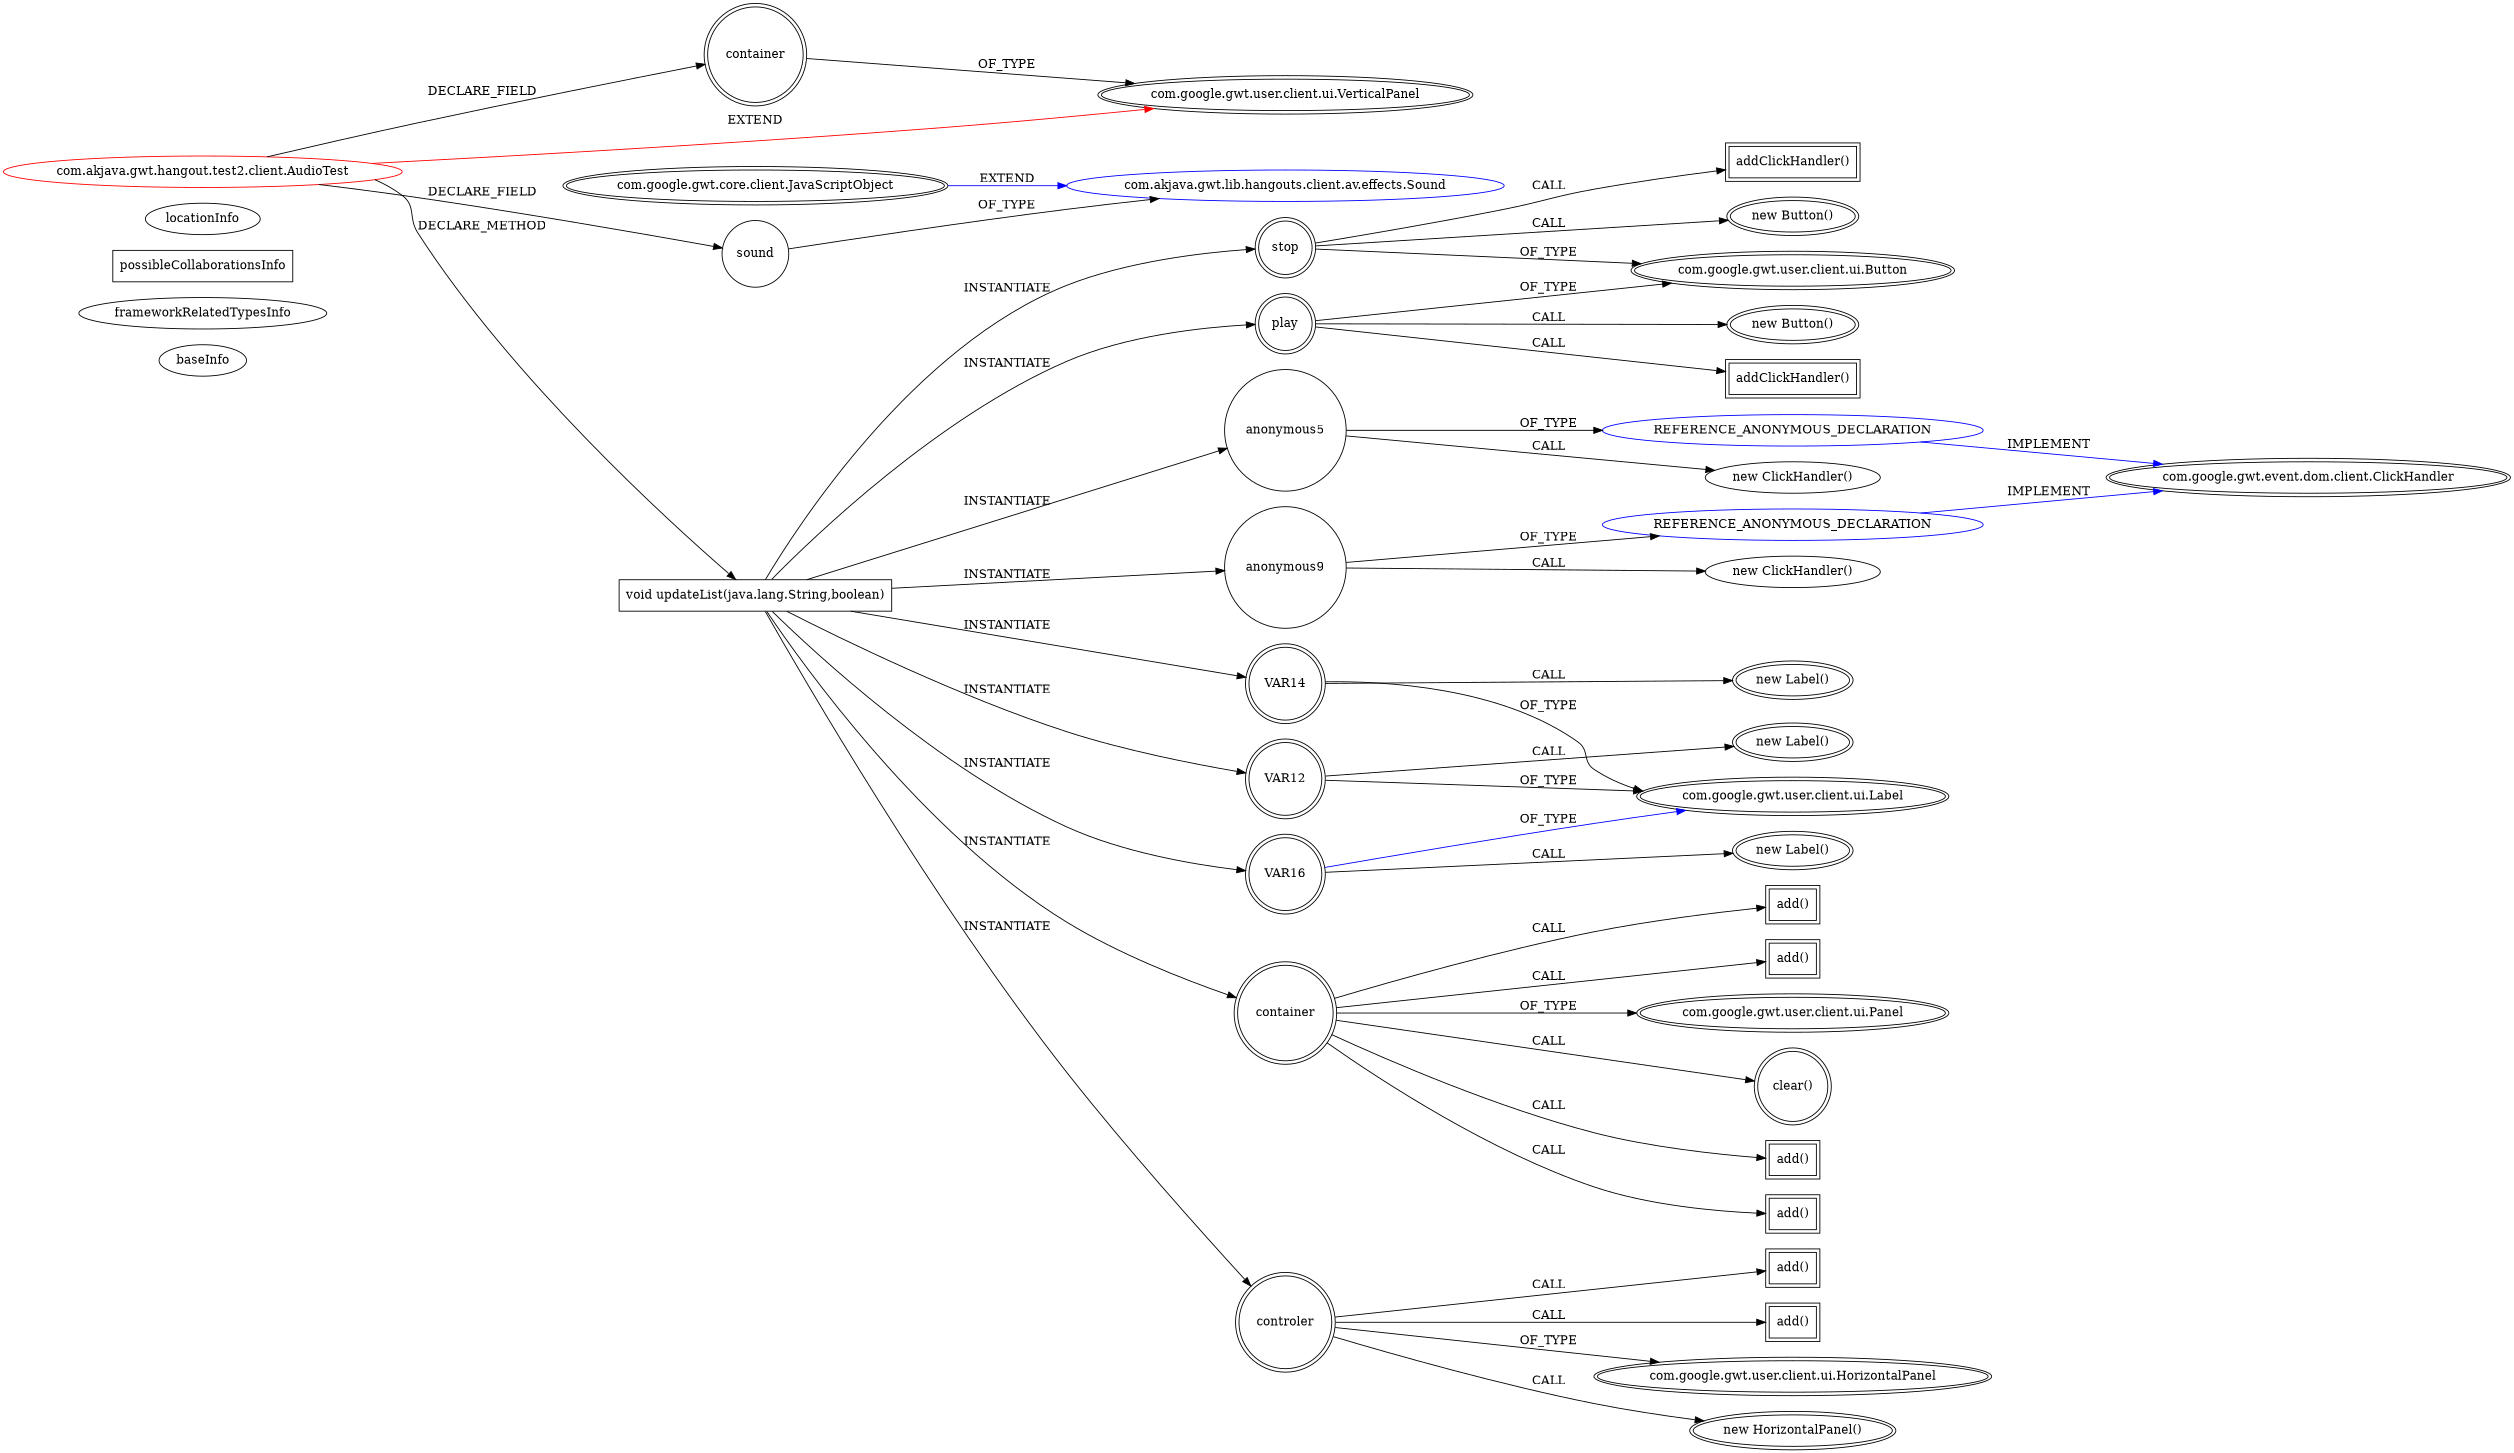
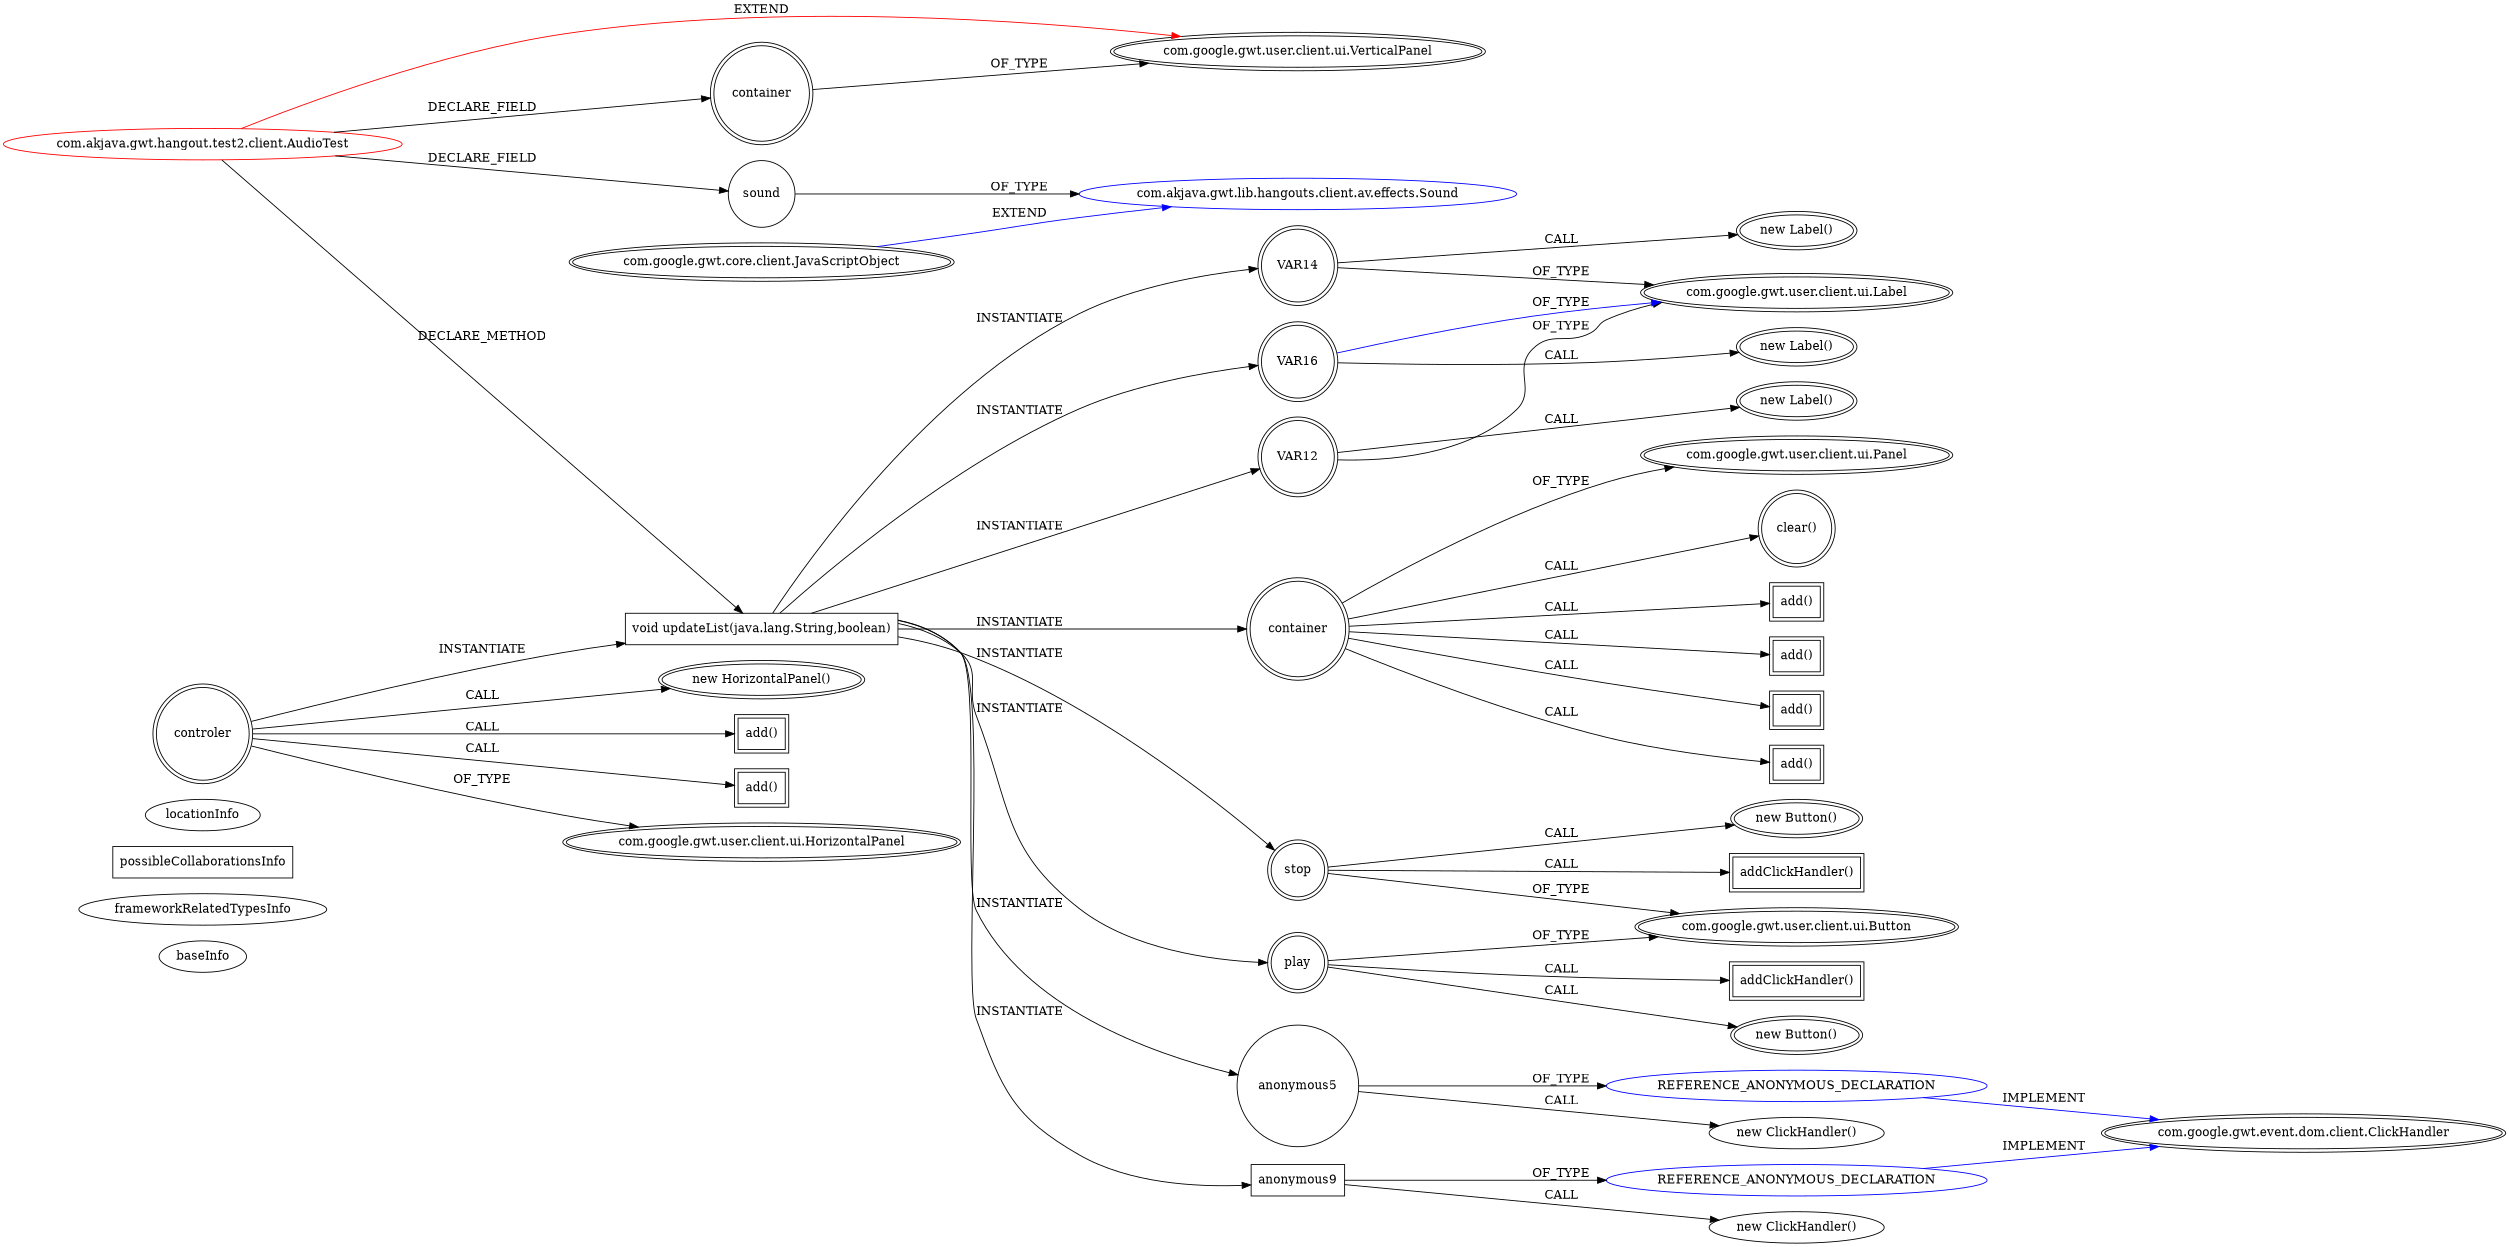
  digraph {
    rankdir=LR
    node [isFrameworkType=true vertexType=VARIABLE_EXPRESION peripheries=2]
    baseInfo [category=extension_graph graphId=538 isAnonymous=false possibleRelation=true isFrameworkType="" vertexType="" peripheries=""]
    frameworkRelatedTypesInfo [0="com.google.gwt.user.client.ui.VerticalPanel" isFrameworkType="" vertexType="" peripheries=""]
    possibleCollaborationsInfo [0="538~FIELD_DECLARATION-~com.google.gwt.user.client.ui.VerticalPanel ~com.google.gwt.core.client.JavaScriptObject ~false~false" 1="538~CLIENT_METHOD_DECLARATION-INSTANTIATION-~com.google.gwt.user.client.ui.VerticalPanel ~com.google.gwt.event.dom.client.ClickHandler ~false~true" shape=box isFrameworkType="" vertexType="" peripheries=""]
    locationInfo [contextSignature=AudioTest filePath="/akjava-GWT-Hangouts/GWT-Hangouts-master/apps/hangout-test/src/com/akjava/gwt/hangout/test2/client/AudioTest.java" graphId=538 projectName="akjava-GWT-Hangouts" isFrameworkType="" vertexType="" peripheries=""]
    n5 [color=red isFrameworkType=false label="com.akjava.gwt.hangout.test2.client.AudioTest" vertexType=ROOT_CLIENT_CLASS_DECLARATION peripheries=""]
    n6 [label="com.google.gwt.user.client.ui.VerticalPanel" vertexType=FRAMEWORK_CLASS_TYPE]
    n7 [label=container shape=circle vertexType=FIELD_DECLARATION]
    n8 [isFrameworkType=false label=sound shape=circle vertexType=FIELD_DECLARATION peripheries=""]
    n9 [isFrameworkType=false label="void updateList(java.lang.String,boolean)" shape=box vertexType=CLIENT_METHOD_DECLARATION peripheries=""]
    n10 [color=blue isFrameworkType=false label="com.akjava.gwt.lib.hangouts.client.av.effects.Sound" vertexType=REFERENCE_CLIENT_CLASS_DECLARATION peripheries=""]
    n11 [label=container shape=circle]
    n12 [label=controler shape=circle]
    n13 [label=play shape=circle]
    n14 [isFrameworkType=false label=anonymous5 shape=circle peripheries=""]
    n15 [label=stop shape=circle]
-   n16 [isFrameworkType=false label=anonymous9 shape=circle peripheries=""]
+   n16 [isFrameworkType=false label=anonymous9 shape=box peripheries=""]
    n17 [label=VAR12 shape=circle]
    n18 [label=VAR14 shape=circle]
    n19 [label=VAR16 shape=circle]
    n20 [label="com.google.gwt.core.client.JavaScriptObject" vertexType=FRAMEWORK_CLASS_TYPE]
    n21 [label="com.google.gwt.user.client.ui.Panel" vertexType=FRAMEWORK_CLASS_TYPE]
    n22 [label="clear()" shape=circle vertexType=INSIDE_CALL]
    n23 [label="add()" shape=box vertexType=INSIDE_CALL]
    n24 [label="add()" shape=box vertexType=INSIDE_CALL]
    n25 [label="add()" shape=box vertexType=INSIDE_CALL]
    n26 [label="add()" shape=box vertexType=INSIDE_CALL]
    n27 [label="com.google.gwt.user.client.ui.HorizontalPanel" vertexType=FRAMEWORK_CLASS_TYPE]
    n28 [label="new HorizontalPanel()" vertexType=CONSTRUCTOR_CALL]
    n29 [label="add()" shape=box vertexType=INSIDE_CALL]
    n30 [label="add()" shape=box vertexType=INSIDE_CALL]
    n31 [label="com.google.gwt.user.client.ui.Button" vertexType=FRAMEWORK_CLASS_TYPE]
    n32 [label="new Button()" vertexType=CONSTRUCTOR_CALL]
    n33 [label="addClickHandler()" shape=box vertexType=INSIDE_CALL]
    n34 [color=blue isFrameworkType=false label=REFERENCE_ANONYMOUS_DECLARATION vertexType=REFERENCE_ANONYMOUS_DECLARATION peripheries=""]
    n35 [isFrameworkType=false label="new ClickHandler()" vertexType=CONSTRUCTOR_CALL peripheries=""]
    n36 [label="new Button()" vertexType=CONSTRUCTOR_CALL]
    n37 [label="addClickHandler()" shape=box vertexType=INSIDE_CALL]
    n38 [color=blue isFrameworkType=false label=REFERENCE_ANONYMOUS_DECLARATION vertexType=REFERENCE_ANONYMOUS_DECLARATION peripheries=""]
    n39 [isFrameworkType=false label="new ClickHandler()" vertexType=CONSTRUCTOR_CALL peripheries=""]
    n40 [label="com.google.gwt.user.client.ui.Label" vertexType=FRAMEWORK_CLASS_TYPE]
    n41 [label="new Label()" vertexType=CONSTRUCTOR_CALL]
    n42 [label="new Label()" vertexType=CONSTRUCTOR_CALL]
    n43 [label="new Label()" vertexType=CONSTRUCTOR_CALL]
    n44 [label="com.google.gwt.event.dom.client.ClickHandler" vertexType=FRAMEWORK_INTERFACE_TYPE]
    n5 -> n6 [color=red label=EXTEND]
    n5 -> n7 [label=DECLARE_FIELD]
    n5 -> n8 [label=DECLARE_FIELD]
    n5 -> n9 [label=DECLARE_METHOD]
    n7 -> n6 [label=OF_TYPE]
    n8 -> n10 [label=OF_TYPE]
    n9 -> n11 [label=INSTANTIATE]
-   n9 -> n12 [label=INSTANTIATE]
+   n12 -> n9 [label=INSTANTIATE]
    n9 -> n13 [label=INSTANTIATE]
    n9 -> n14 [label=INSTANTIATE]
    n9 -> n15 [label=INSTANTIATE]
    n9 -> n16 [label=INSTANTIATE]
    n9 -> n17 [label=INSTANTIATE]
    n9 -> n18 [label=INSTANTIATE]
    n9 -> n19 [label=INSTANTIATE]
    n11 -> n21 [label=OF_TYPE]
    n11 -> n22 [label=CALL]
    n11 -> n23 [label=CALL]
    n11 -> n24 [label=CALL]
    n11 -> n25 [label=CALL]
    n11 -> n26 [label=CALL]
    n12 -> n27 [label=OF_TYPE]
    n12 -> n28 [label=CALL]
    n12 -> n29 [label=CALL]
    n12 -> n30 [label=CALL]
    n13 -> n31 [label=OF_TYPE]
    n13 -> n32 [label=CALL]
    n13 -> n33 [label=CALL]
    n14 -> n34 [label=OF_TYPE]
    n14 -> n35 [label=CALL]
    n15 -> n31 [label=OF_TYPE]
    n15 -> n36 [label=CALL]
    n15 -> n37 [label=CALL]
    n16 -> n38 [label=OF_TYPE]
    n16 -> n39 [label=CALL]
    n17 -> n40 [label=OF_TYPE]
    n17 -> n41 [label=CALL]
    n18 -> n40 [label=OF_TYPE]
    n18 -> n42 [label=CALL]
    n19 -> n40 [color=blue label=OF_TYPE]
    n19 -> n43 [label=CALL]
    n20 -> n10 [color=blue label=EXTEND]
    n34 -> n44 [color=blue label=IMPLEMENT]
    n38 -> n44 [color=blue label=IMPLEMENT]
  }
